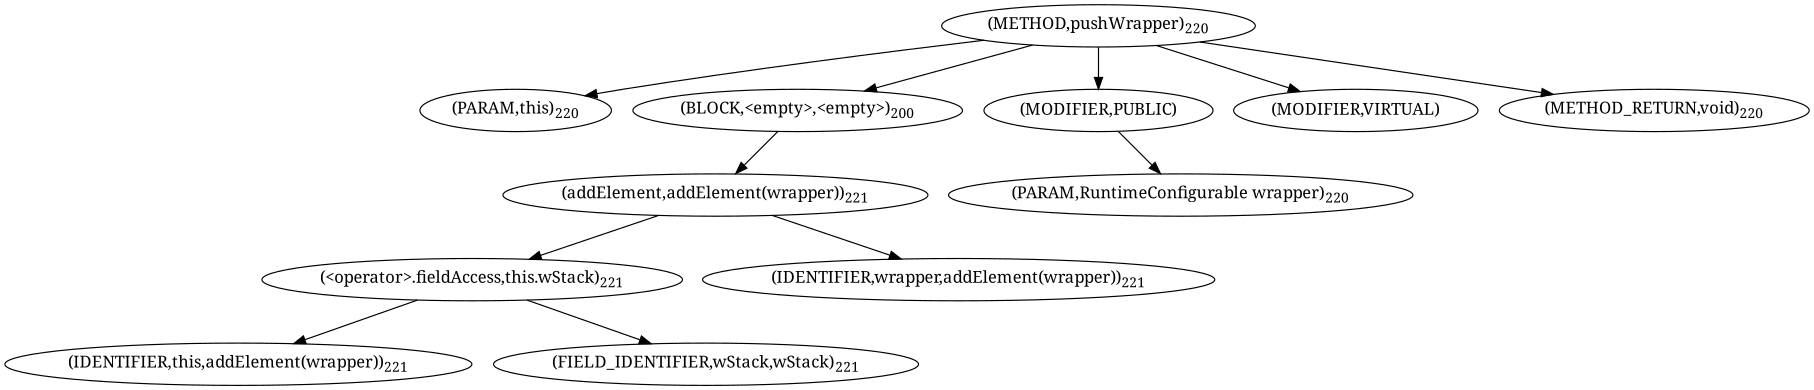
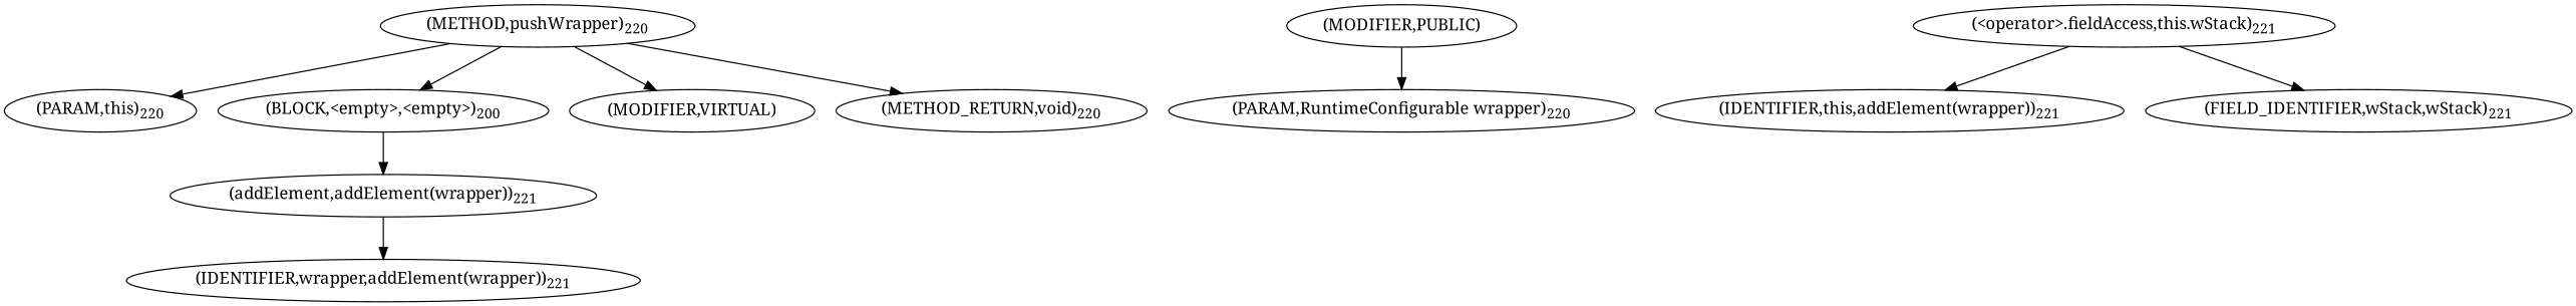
  digraph {
    fontname="Noto Serif"
    node [fontname="Noto Serif"]
    edge [fontname="Noto Serif"]
    n1 [label=<(METHOD,pushWrapper)<SUB>220</SUB>>]
    n2 [label=<(PARAM,this)<SUB>220</SUB>>]
    n3 [label=<(BLOCK,&lt;empty&gt;,&lt;empty&gt;)<SUB>200</SUB>>]
    n4 [label=<(MODIFIER,PUBLIC)>]
    n5 [label=<(MODIFIER,VIRTUAL)>]
    n6 [label=<(METHOD_RETURN,void)<SUB>220</SUB>>]
    n7 [label=<(PARAM,RuntimeConfigurable wrapper)<SUB>220</SUB>>]
    n8 [label=<(addElement,addElement(wrapper))<SUB>221</SUB>>]
    n9 [label=<(&lt;operator&gt;.fieldAccess,this.wStack)<SUB>221</SUB>>]
    n10 [label=<(IDENTIFIER,wrapper,addElement(wrapper))<SUB>221</SUB>>]
    n11 [label=<(IDENTIFIER,this,addElement(wrapper))<SUB>221</SUB>>]
    n12 [label=<(FIELD_IDENTIFIER,wStack,wStack)<SUB>221</SUB>>]
    n1 -> n2
    n1 -> n3
-   n1 -> n4
    n1 -> n5
    n1 -> n6
    n3 -> n8
    n4 -> n7
-   n8 -> n9
    n8 -> n10
    n9 -> n11
    n9 -> n12
  }
